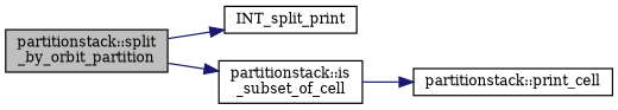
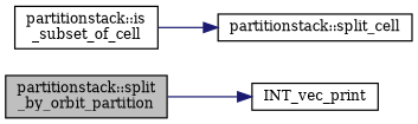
  digraph {
    fontname="DejaVu Serif"
    rankdir=LR
    node [color=black fillcolor=white fontname="DejaVu Serif" fontsize=10 shape=record style=filled]
    edge [color=midnightblue fontname="DejaVu Serif" fontsize=10 labelfontname=Helvetica labelfontsize=10 style=solid]
    n1 [fillcolor=grey75 fontcolor=black height=0.2 label="partitionstack::split\l_by_orbit_partition" width=0.4]
-   n2 [height=0.2 label=INT_split_print width=0.4]
+   n2 [height=0.2 label=INT_vec_print width=0.4]
    n3 [height=0.2 label="partitionstack::is\l_subset_of_cell" width=0.4]
-   n4 [height=0.2 label="partitionstack::print_cell" width=0.4]
+   n4 [height=0.2 label="partitionstack::split_cell" width=0.4]
    n1 -> n2
-   n1 -> n3
    n3 -> n4
  }
